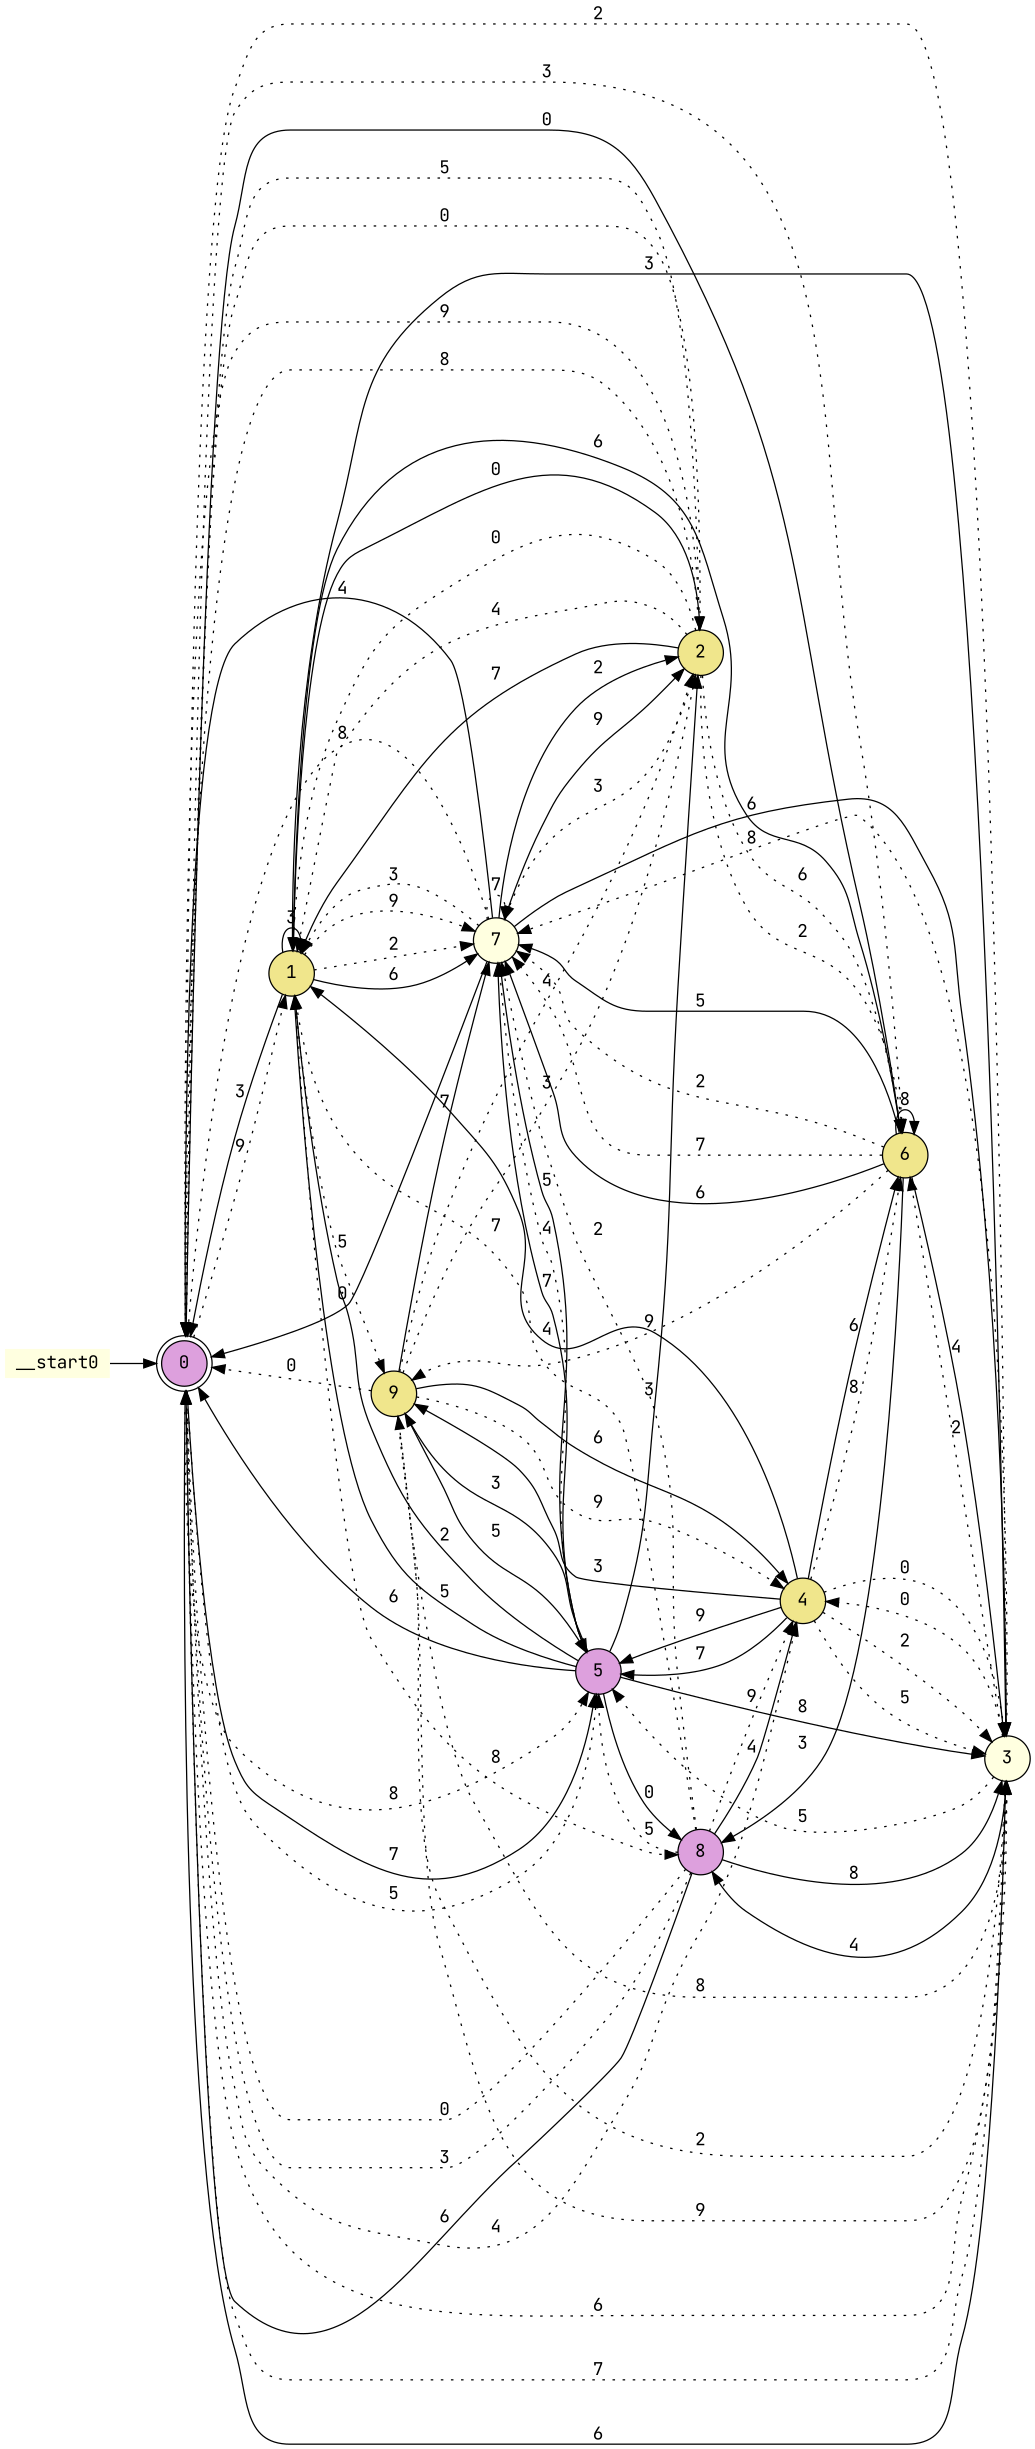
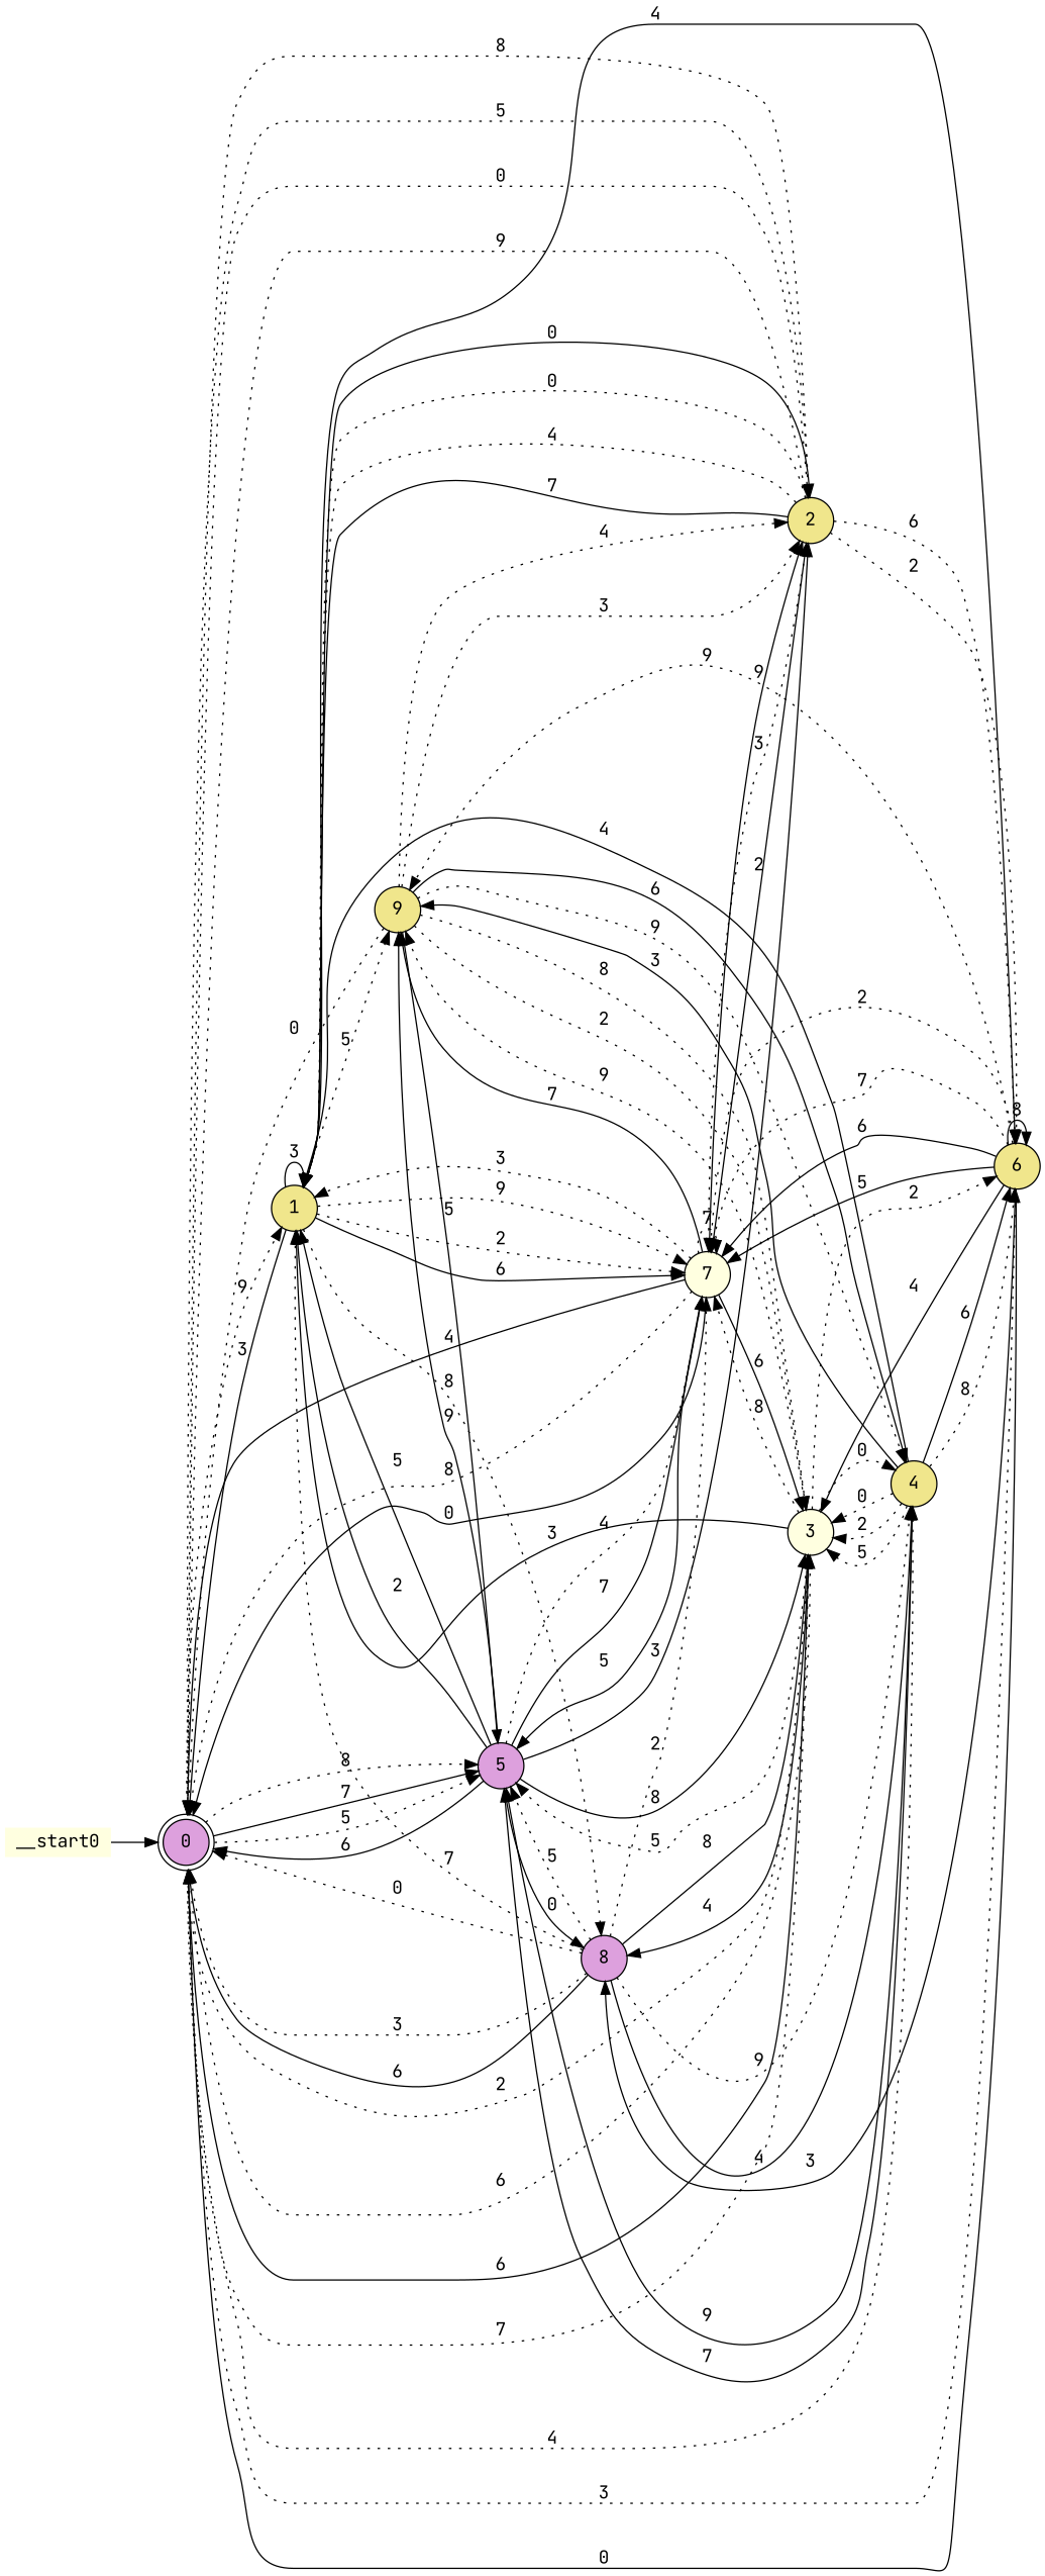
  digraph {
    fontname="JetBrains Mono"
    rankdir=LR
    node [fillcolor=khaki fontname="JetBrains Mono" shape=circle style=filled]
    edge [fontname="JetBrains Mono" style=dotted]
    n1 [fillcolor=plum label=0 shape=doublecircle]
    n2 [label=1]
    n3 [label=2]
    n4 [fillcolor=lightyellow label=3]
    n5 [label=4]
    n6 [fillcolor=plum label=5]
    n7 [label=6]
    n8 [fillcolor=lightyellow label=7]
    n9 [fillcolor=plum label=8]
    n10 [label=9]
    __start0 [fillcolor=lightyellow height=0 shape=none width=0]
    n1 -> n2 [label=9]
    n1 -> n3 [label=0]
    n1 -> n4 [label=2]
    n1 -> n4 [label=6]
    n1 -> n5 [label=4]
    n1 -> n6 [label=8]
    n1 -> n6 [label=7 style=solid]
    n1 -> n6 [label=5]
    n1 -> n7 [label=3]
    n2 -> n1 [label=3 style=solid]
    n2 -> n2 [label=3 style=solid]
    n2 -> n3 [label=0 style=solid]
-   n2 -> n7 [label=6 style=solid]
+   n2 -> n7 [label=4 style=solid]
    n2 -> n8 [label=9]
    n2 -> n8 [label=2]
    n2 -> n8 [label=6 style=solid]
    n2 -> n9 [label=8]
    n2 -> n10 [label=5]
    n3 -> n1 [label=9]
    n3 -> n1 [label=8]
    n3 -> n1 [label=5]
    n3 -> n2 [label=0]
    n3 -> n2 [label=4]
    n3 -> n2 [label=7 style=solid]
    n3 -> n7 [label=2]
    n3 -> n7 [label=6]
    n3 -> n8 [label=3]
    n4 -> n1 [label=7]
    n4 -> n1 [label=6 style=solid]
    n4 -> n2 [label=3 style=solid]
    n4 -> n5 [label=0]
    n4 -> n6 [label=5]
    n4 -> n7 [label=2]
    n4 -> n8 [label=8]
    n4 -> n9 [label=4 style=solid]
    n4 -> n10 [label=9]
    n5 -> n2 [label=4 style=solid]
    n5 -> n4 [label=0]
    n5 -> n4 [label=2]
    n5 -> n4 [label=5]
    n5 -> n6 [label=9 style=solid]
    n5 -> n6 [label=7 style=solid]
    n5 -> n7 [label=8]
    n5 -> n7 [label=6 style=solid]
    n5 -> n10 [label=3 style=solid]
    n6 -> n1 [label=6 style=solid]
    n6 -> n2 [label=2 style=solid]
    n6 -> n2 [label=5 style=solid]
    n6 -> n3 [label=3 style=solid]
    n6 -> n4 [label=8 style=solid]
    n6 -> n8 [label=4]
    n6 -> n8 [label=7 style=solid]
    n6 -> n9 [label=0 style=solid]
-   n6 -> n10 [label=3 style=solid]
+   n6 -> n10 [label=9 style=solid]
    n7 -> n1 [label=0 style=solid]
    n7 -> n4 [label=4 style=solid]
    n7 -> n7 [label=8 style=solid]
    n7 -> n8 [label=2]
    n7 -> n8 [label=7]
    n7 -> n8 [label=6 style=solid]
    n7 -> n8 [label=5 style=solid]
    n7 -> n9 [label=3 style=solid]
    n7 -> n10 [label=9]
    n8 -> n1 [label=0 style=solid]
    n8 -> n1 [label=4 style=solid]
    n8 -> n1 [label=8]
    n8 -> n2 [label=3]
    n8 -> n3 [label=9 style=solid]
    n8 -> n3 [label=2 style=solid]
    n8 -> n4 [label=6 style=solid]
    n8 -> n6 [label=5 style=solid]
    n8 -> n8 [label=7]
    n9 -> n1 [label=0]
    n9 -> n1 [label=3]
    n9 -> n1 [label=6 style=solid]
    n9 -> n2 [label=7]
    n9 -> n4 [label=8 style=solid]
    n9 -> n5 [label=9]
    n9 -> n5 [label=4 style=solid]
    n9 -> n6 [label=5]
    n9 -> n8 [label=2]
    n10 -> n1 [label=0]
    n10 -> n3 [label=4]
    n10 -> n3 [label=3]
    n10 -> n4 [label=2]
    n10 -> n4 [label=8]
    n10 -> n5 [label=9]
    n10 -> n5 [label=6 style=solid]
    n10 -> n6 [label=5 style=solid]
-   n10 -> n8 [label=7 style=solid]
+   n8 -> n10 [label=7 style=solid]
    __start0 -> n1 [style=solid]
  }
